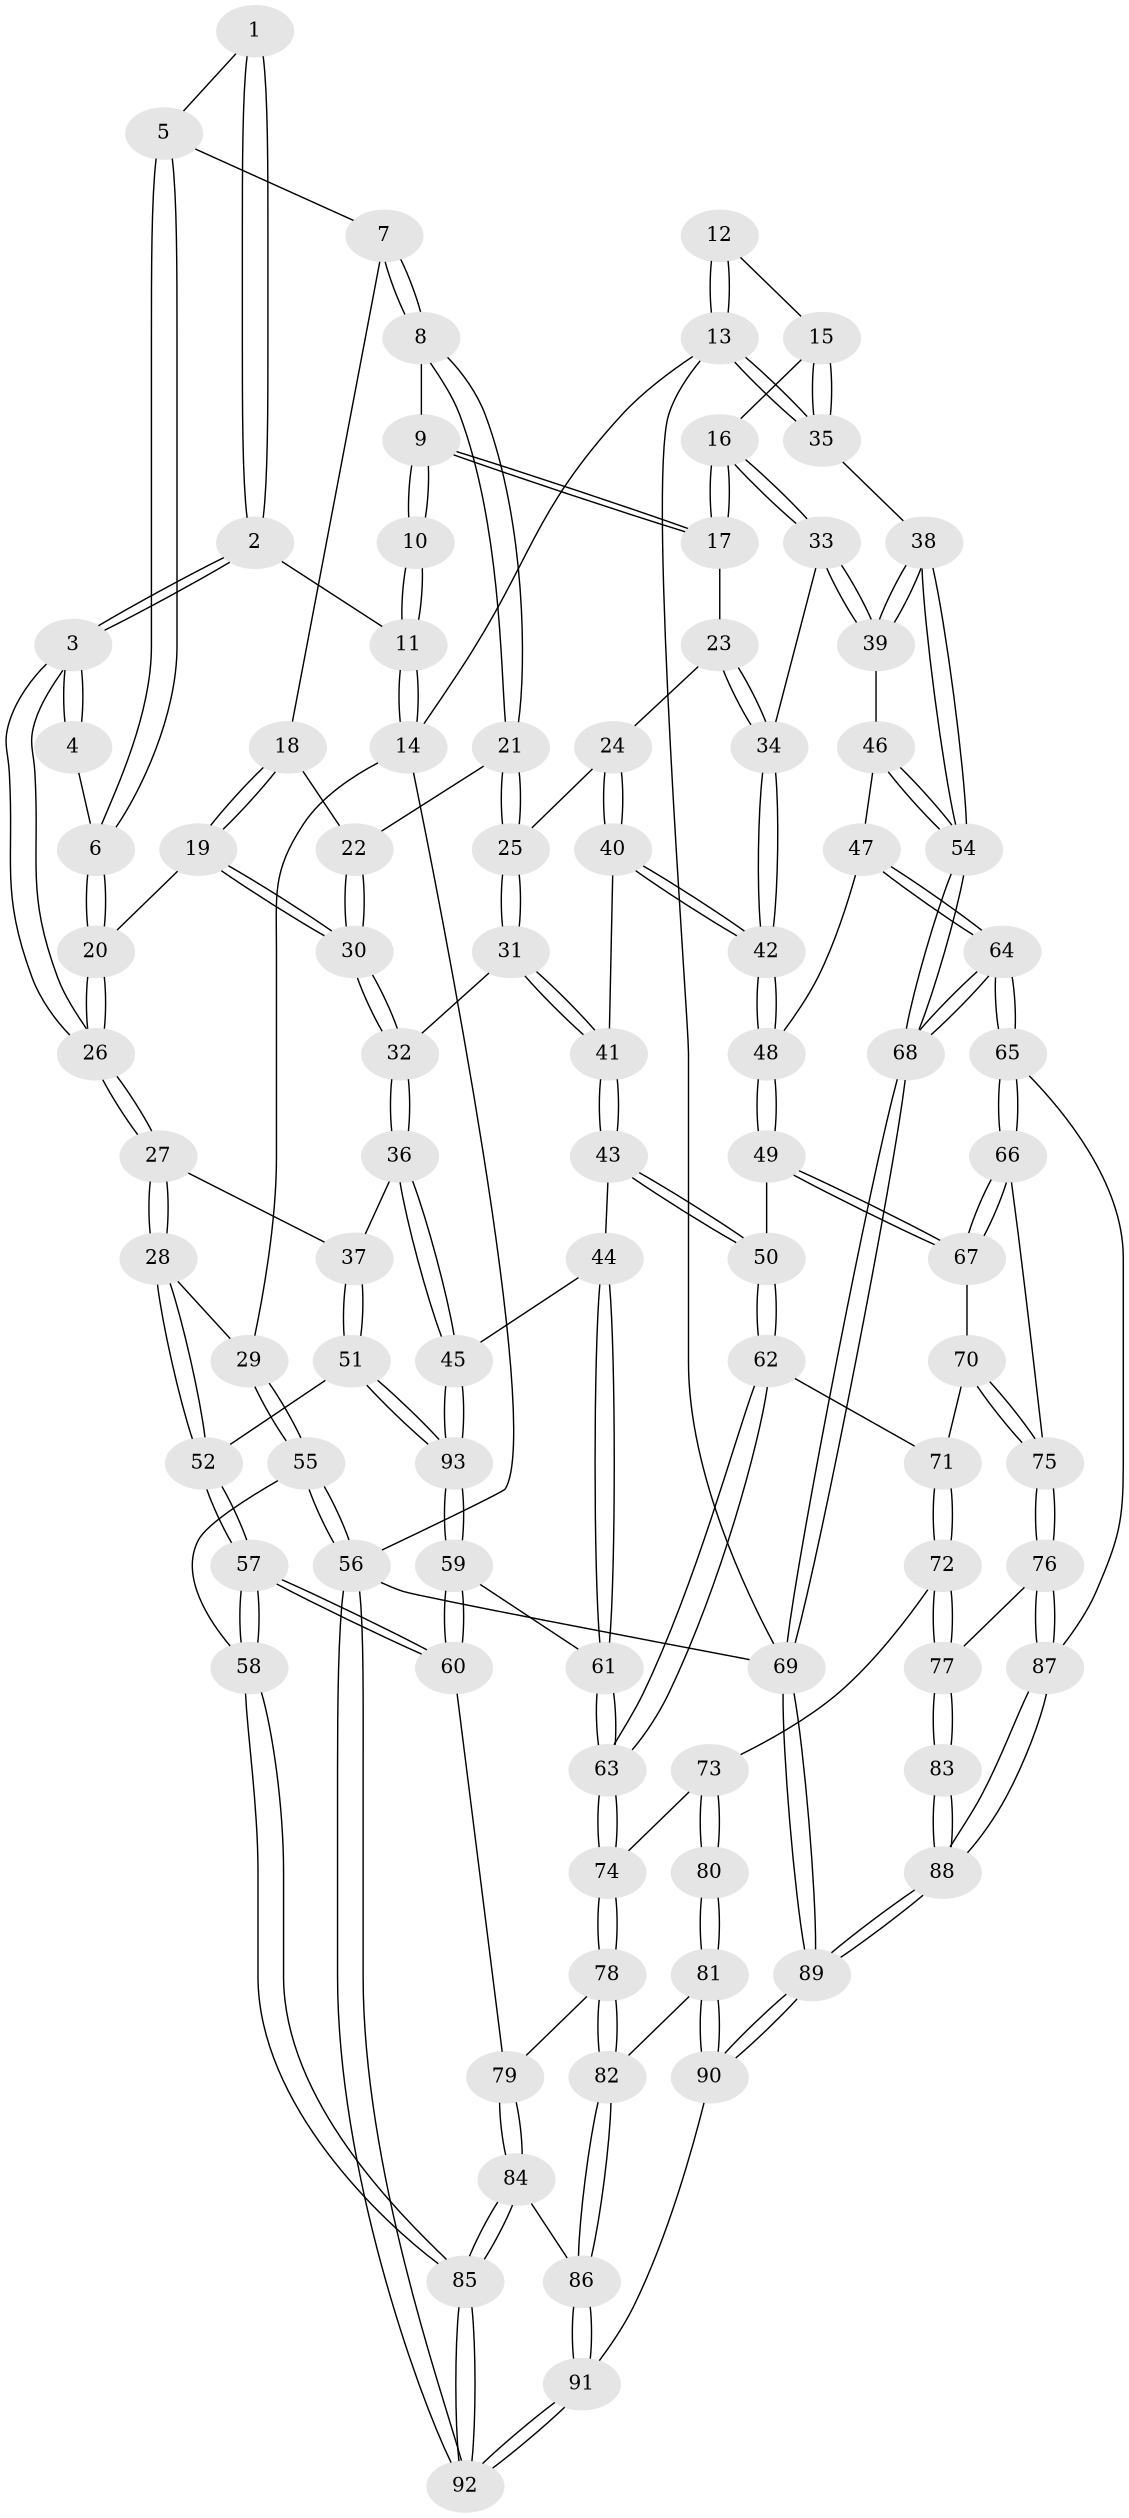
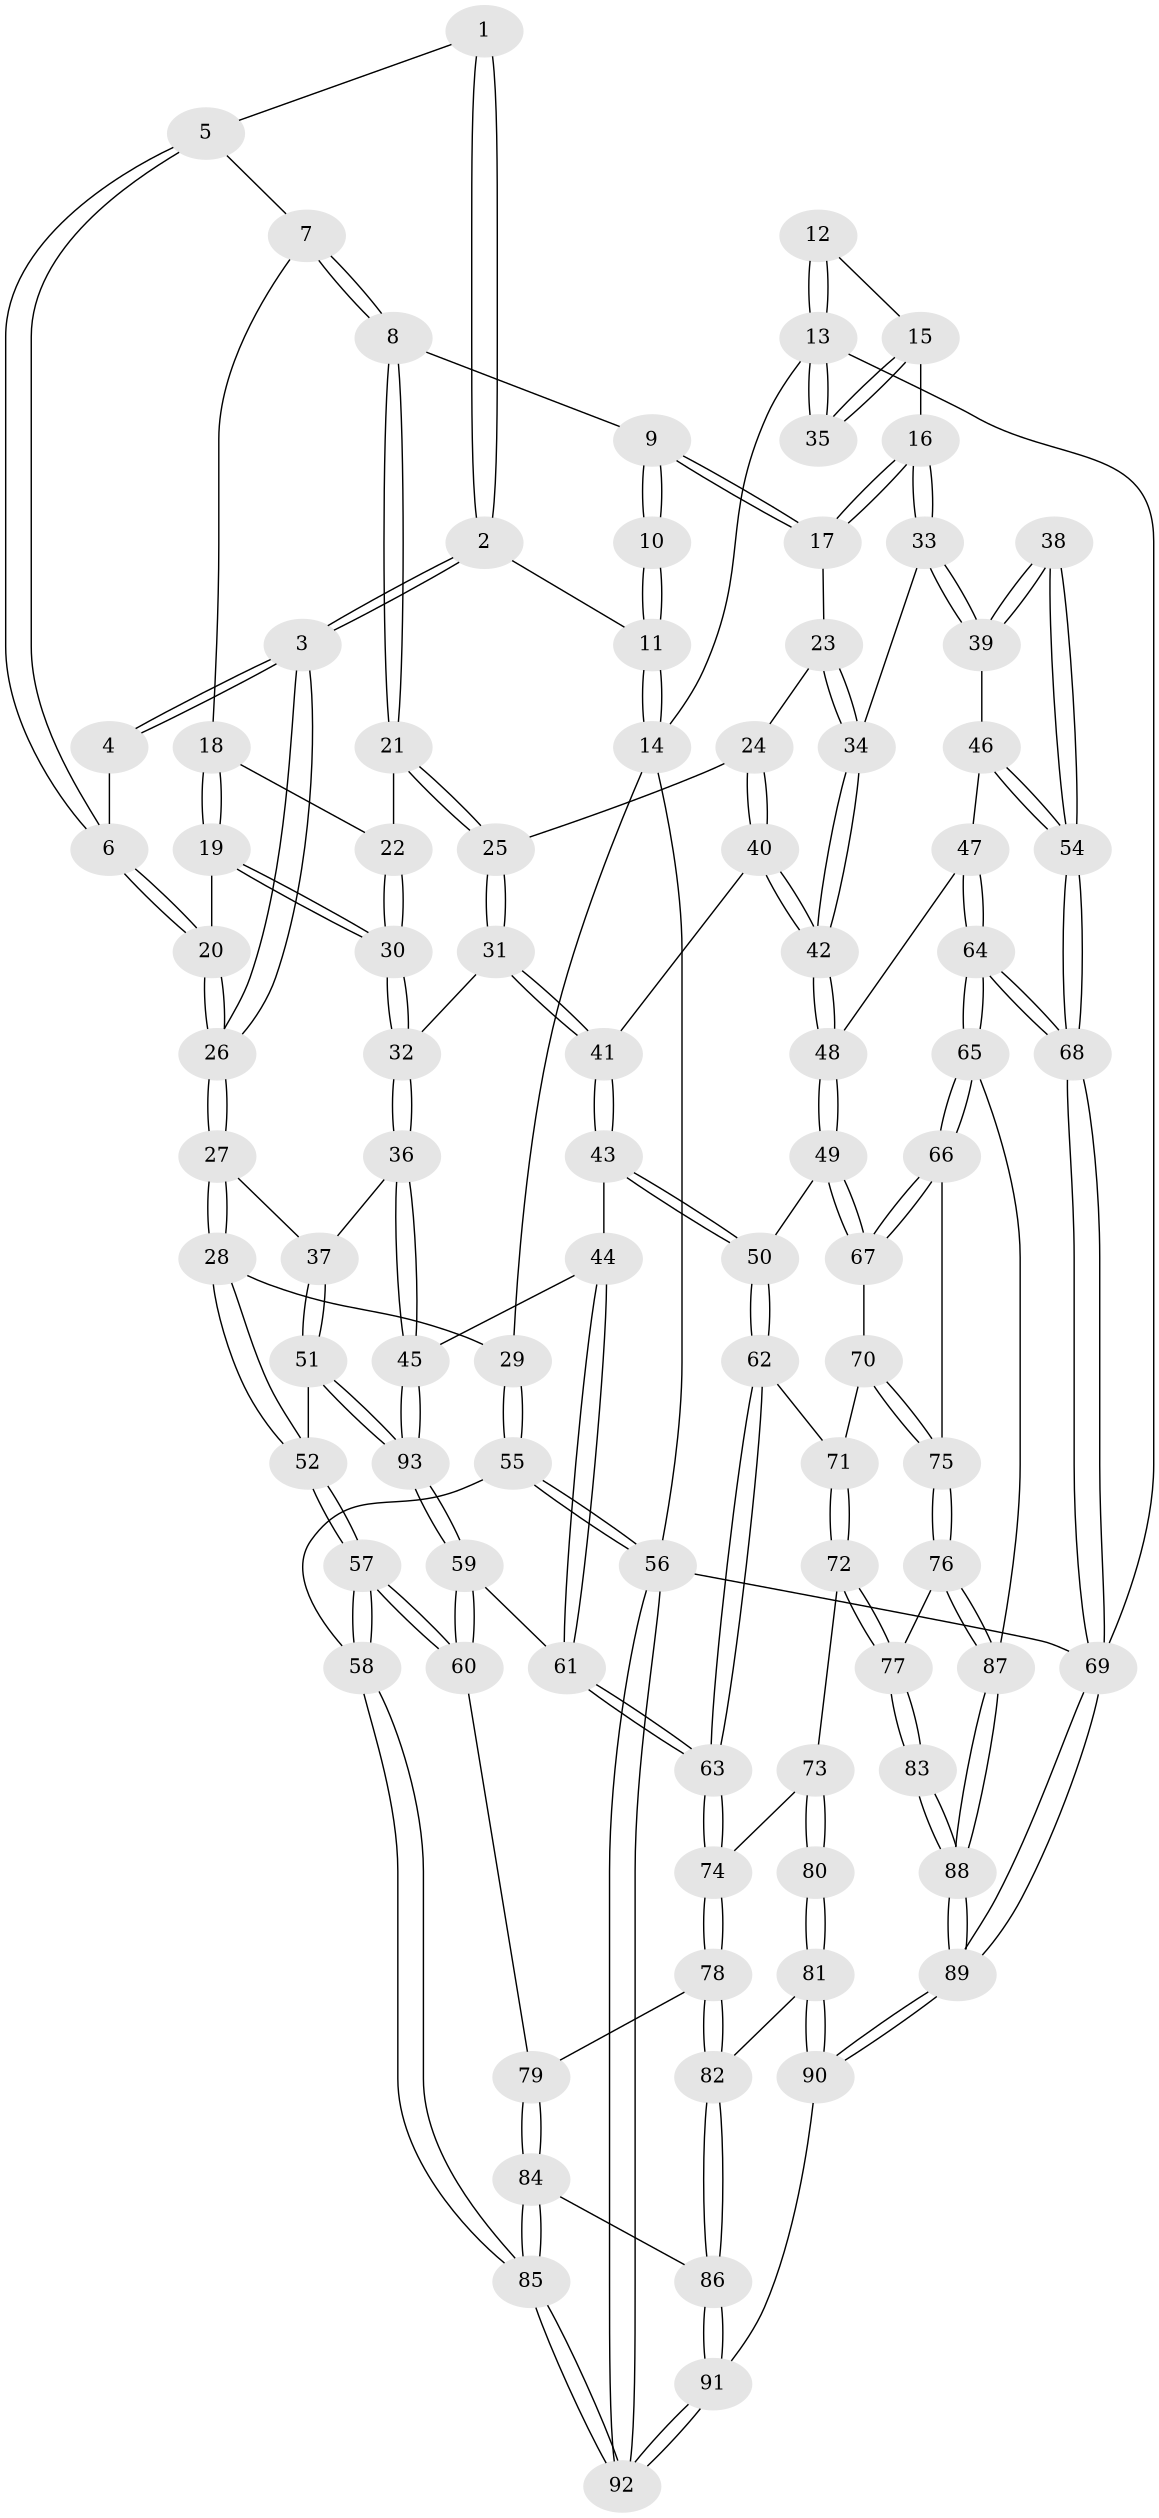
  graph {
    node [color=gray90 style=filled]
    1
    2
    5
    3
    11
    6
    7
    4
    26
    14
    27
    20
    8
    18
    9
    21
    19
    22
    10
    17
    25
    23
    29
    56
    12
    13
    15
    35
    69
    16
    38
    89
    55
    92
    33
    34
    39
    24
    30
    32
    31
    40
    42
    41
    28
    37
    52
    51
    57
    58
    36
    43
    45
    46
    48
    54
    n57 [label=93]
    68
    47
    44
    50
    49
    61
    62
    63
    59
    64
    65
    67
    70
    71
    60
    85
    79
    84
    74
    72
    78
    66
    87
    75
    88
    76
    90
    73
    77
    80
    83
    81
    82
    86
    91
    1 -- 2
    1 -- 2
    1 -- 5
    2 -- 3
    2 -- 3
    2 -- 11
    5 -- 6
    5 -- 6
    5 -- 7
    3 -- 4
    3 -- 4
    3 -- 26
    3 -- 26
    11 -- 14
    11 -- 14
    6 -- 20
    6 -- 20
    7 -- 8
    7 -- 8
    7 -- 18
    4 -- 6
    26 -- 27
    26 -- 27
    14 -- 29
    14 -- 56
    27 -- 28
    27 -- 28
    27 -- 37
    20 -- 26
    20 -- 26
    8 -- 9
    8 -- 21
    8 -- 21
    18 -- 19
    18 -- 19
    18 -- 22
    9 -- 10
    9 -- 10
    9 -- 17
    9 -- 17
    21 -- 22
    21 -- 25
    21 -- 25
    19 -- 20
    19 -- 30
    19 -- 30
    22 -- 30
    22 -- 30
    10 -- 11
    10 -- 11
    17 -- 23
    25 -- 31
    25 -- 31
    23 -- 34
    23 -- 34
    23 -- 24
    29 -- 55
    29 -- 55
    56 -- 69
    56 -- 92
    56 -- 92
    12 -- 13
    12 -- 13
    12 -- 15
    13 -- 14
    13 -- 35
    13 -- 35
    13 -- 69
    15 -- 35
    15 -- 35
    15 -- 16
-   35 -- 38
    69 -- 89
    69 -- 89
    16 -- 17
    16 -- 17
    16 -- 33
    16 -- 33
    38 -- 39
    38 -- 39
    38 -- 54
    38 -- 54
    89 -- 90
    89 -- 90
    55 -- 56
    55 -- 56
    55 -- 58
    33 -- 34
    33 -- 39
    33 -- 39
    34 -- 42
    34 -- 42
    39 -- 46
    24 -- 25
    24 -- 40
    24 -- 40
    30 -- 32
    30 -- 32
    32 -- 36
    32 -- 36
    31 -- 32
    31 -- 41
    31 -- 41
    40 -- 42
    40 -- 42
    40 -- 41
    42 -- 48
    42 -- 48
    41 -- 43
    41 -- 43
    28 -- 29
    28 -- 52
    28 -- 52
    37 -- 51
    37 -- 51
    52 -- 57
    52 -- 57
    51 -- 52
    51 -- n57
    51 -- n57
    57 -- 58
    57 -- 58
    57 -- 60
    57 -- 60
    58 -- 85
    58 -- 85
    36 -- 37
    36 -- 45
    36 -- 45
    43 -- 44
    43 -- 50
    43 -- 50
    45 -- n57
    45 -- n57
    46 -- 54
    46 -- 54
    46 -- 47
    48 -- 49
    48 -- 49
    54 -- 68
    54 -- 68
    n57 -- 59
    n57 -- 59
    68 -- 69
    68 -- 69
    47 -- 48
    47 -- 64
    47 -- 64
    44 -- 45
    44 -- 61
    44 -- 61
    50 -- 62
    50 -- 62
    49 -- 50
    49 -- 67
    49 -- 67
    61 -- 63
    61 -- 63
    62 -- 63
    62 -- 63
    62 -- 71
    63 -- 74
    63 -- 74
    59 -- 61
    59 -- 60
    59 -- 60
    64 -- 68
    64 -- 68
    64 -- 65
    64 -- 65
    65 -- 66
    65 -- 66
    65 -- 87
    67 -- 70
    70 -- 71
    70 -- 75
    70 -- 75
    71 -- 72
    71 -- 72
    60 -- 79
    85 -- 92
    85 -- 92
    79 -- 84
    79 -- 84
    84 -- 85
    84 -- 85
    84 -- 86
    74 -- 78
    74 -- 78
    72 -- 73
    72 -- 77
    72 -- 77
    78 -- 79
    78 -- 82
    78 -- 82
    66 -- 67
    66 -- 67
    66 -- 75
    87 -- 88
    87 -- 88
    75 -- 76
    75 -- 76
    88 -- 89
    88 -- 89
    76 -- 87
    76 -- 87
    76 -- 77
    90 -- 91
    73 -- 74
    73 -- 80
    73 -- 80
    77 -- 83
    77 -- 83
    80 -- 81
    80 -- 81
    83 -- 88
    83 -- 88
    81 -- 90
    81 -- 90
    81 -- 82
    82 -- 86
    82 -- 86
    86 -- 91
    86 -- 91
    91 -- 92
    91 -- 92
  }
